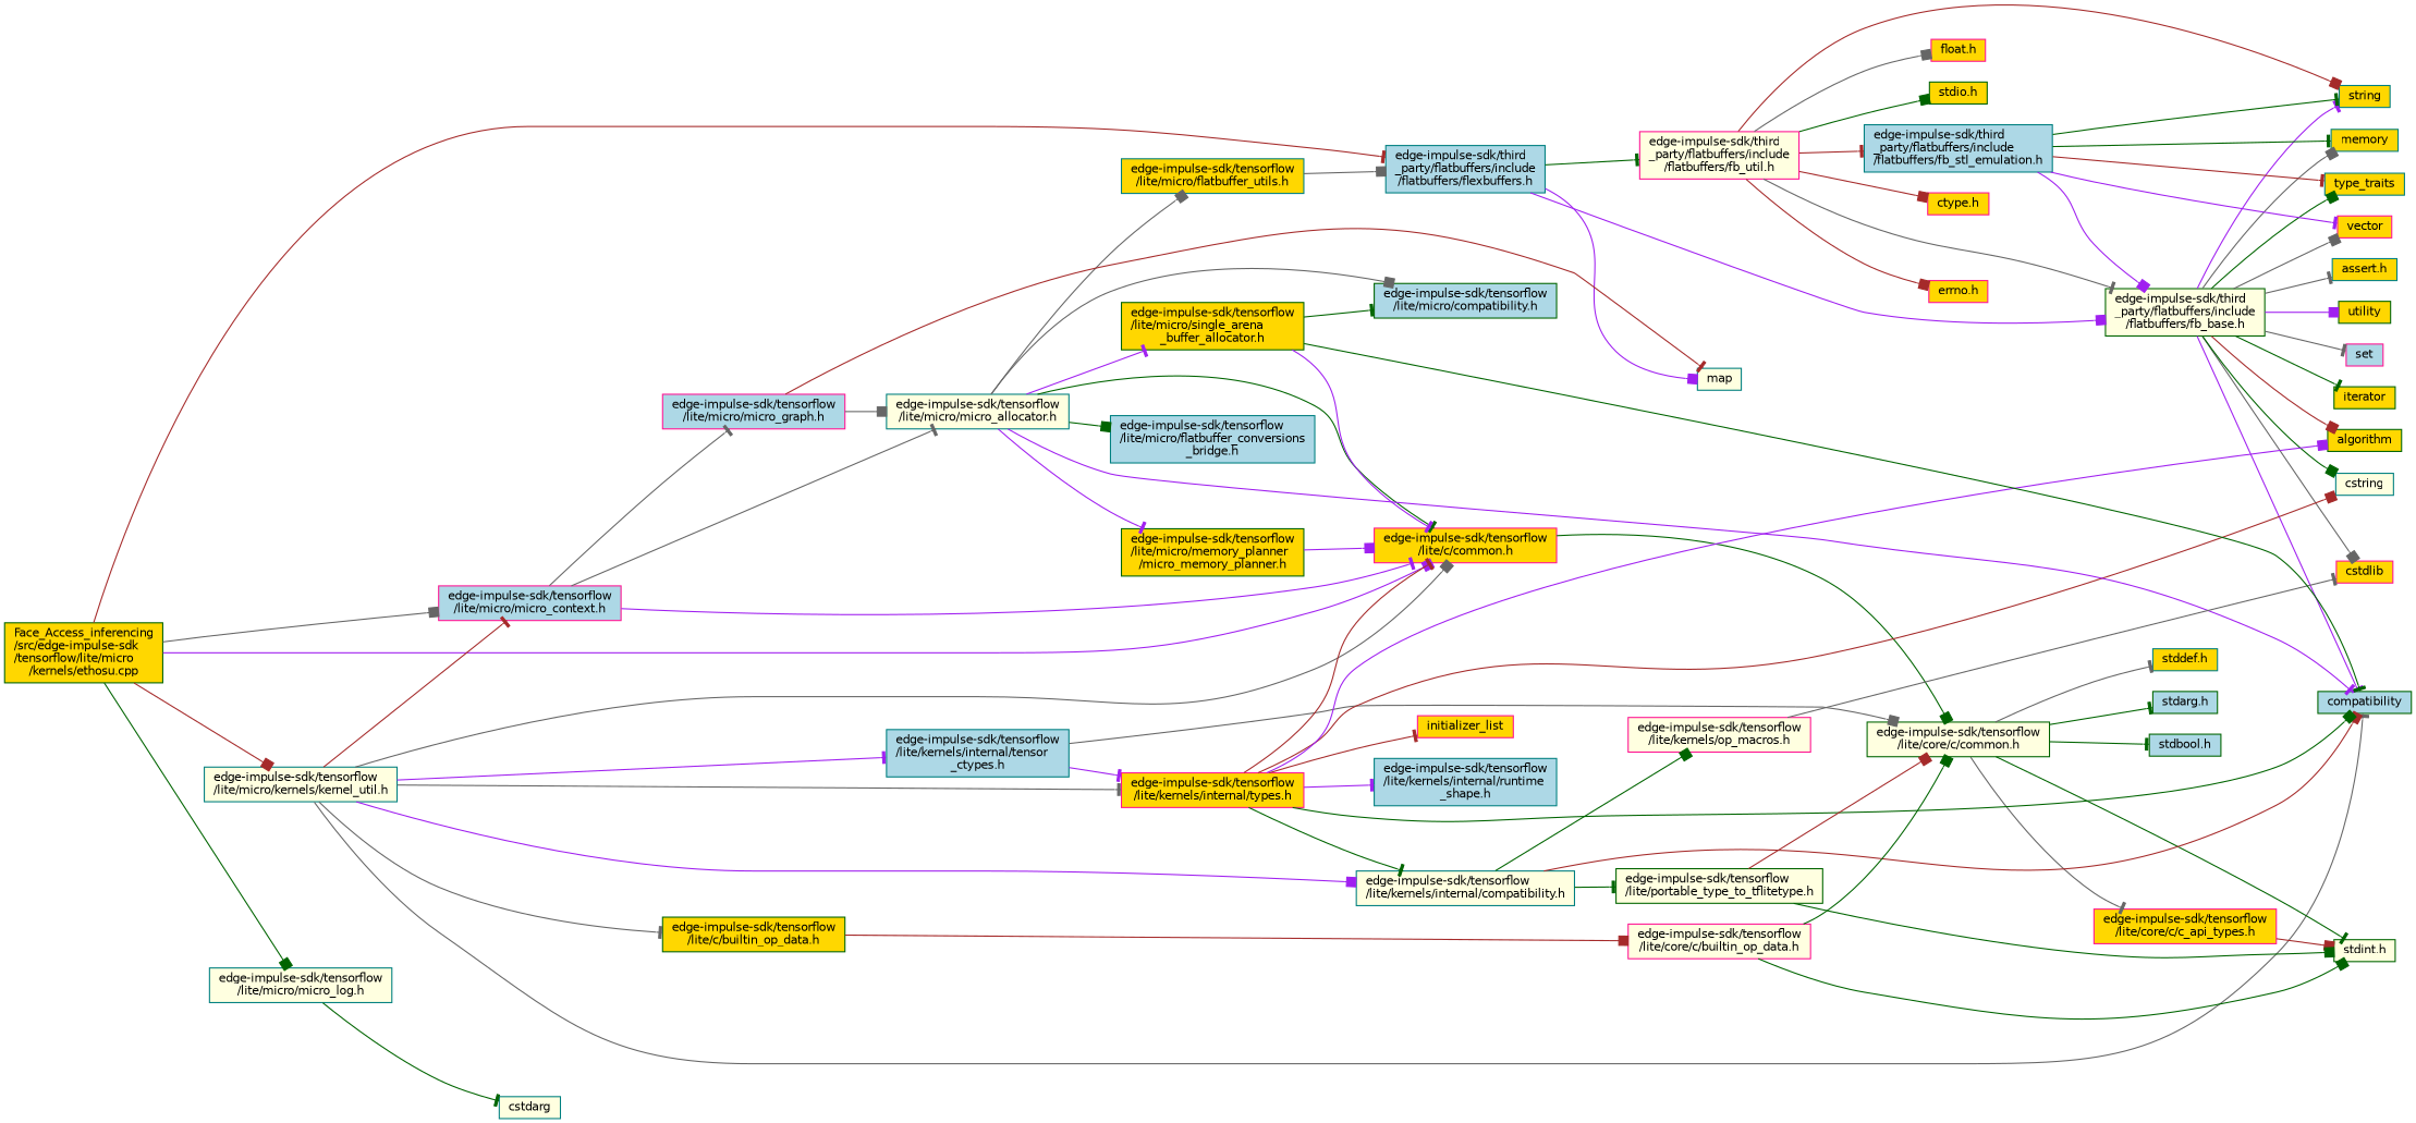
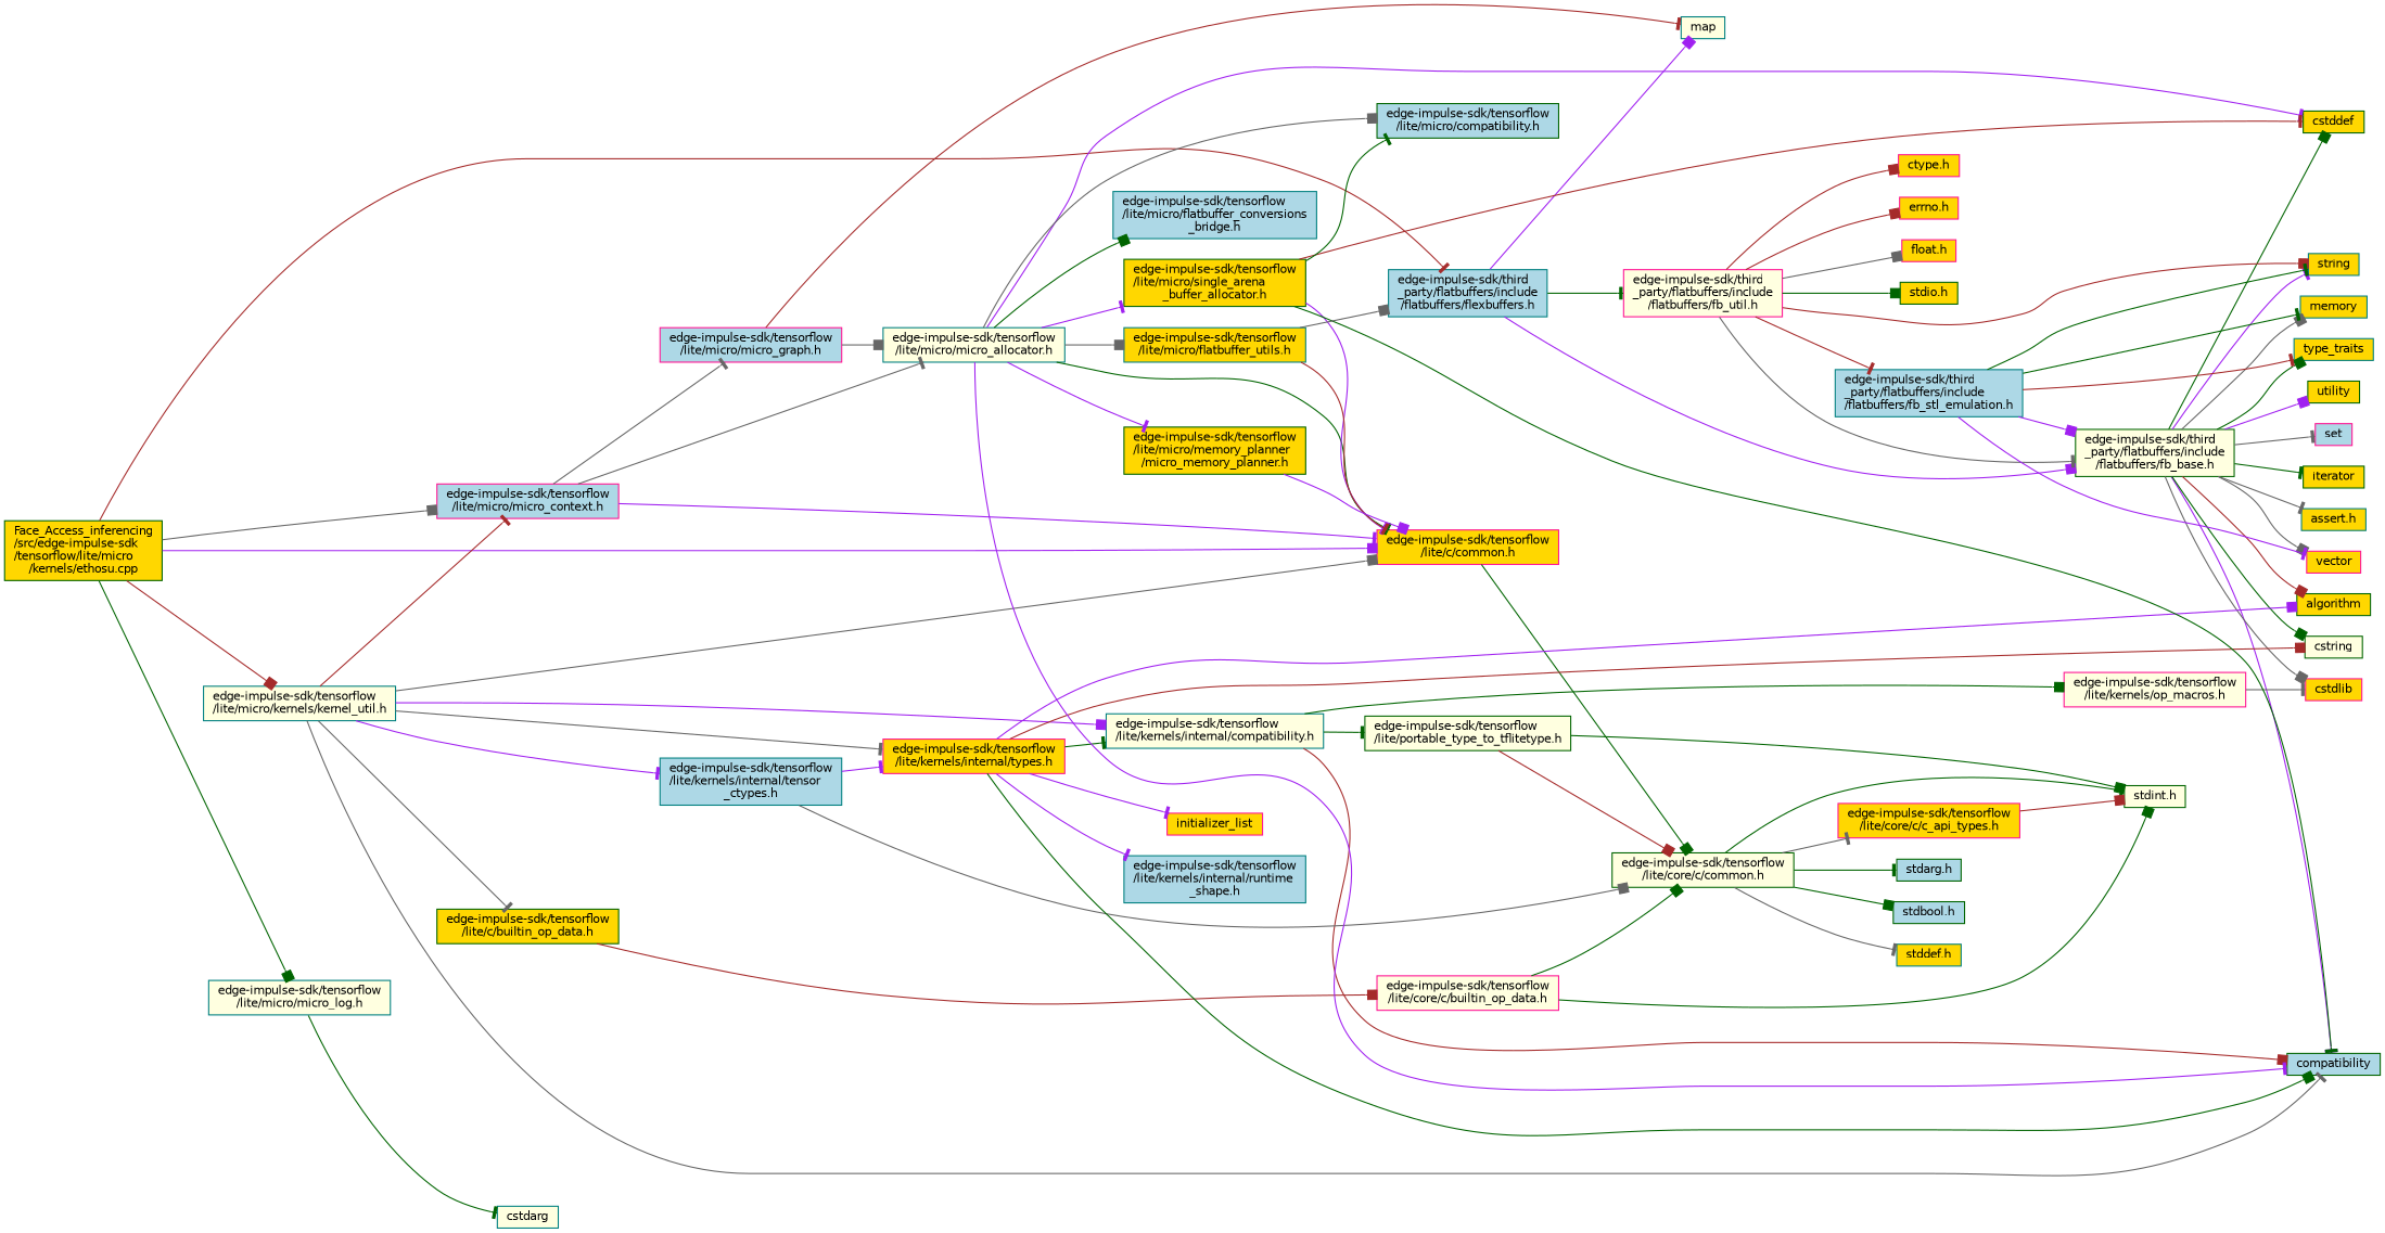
  digraph {
    rankdir=LR
    node [color=teal fillcolor=gold fontname=Helvetica fontsize=10 shape=box style=filled]
    edge [arrowhead=tee color=darkgreen fontname=Helvetica fontsize=10 labelfontname=Helvetica labelfontsize=10 style=solid]
    n1 [color=darkgreen fontcolor=black height=0.2 label="Face_Access_inferencing\l/src/edge-impulse-sdk\l/tensorflow/lite/micro\l/kernels/ethosu.cpp" width=0.4]
    n2 [fillcolor=lightblue height=0.2 label="edge-impulse-sdk/third\l_party/flatbuffers/include\l/flatbuffers/flexbuffers.h" width=0.4]
    n3 [color=deeppink height=0.2 label="edge-impulse-sdk/tensorflow\l/lite/c/common.h" width=0.4]
    n4 [fillcolor=lightyellow height=0.2 label="edge-impulse-sdk/tensorflow\l/lite/micro/kernels/kernel_util.h" width=0.4]
    n5 [color=deeppink fillcolor=lightblue height=0.2 label="edge-impulse-sdk/tensorflow\l/lite/micro/micro_context.h" width=0.4]
    n6 [fillcolor=lightyellow height=0.2 label="edge-impulse-sdk/tensorflow\l/lite/micro/micro_log.h" width=0.4]
    n7 [fillcolor=lightyellow height=0.2 label=map width=0.4]
    n8 [color=darkgreen fillcolor=lightyellow height=0.2 label="edge-impulse-sdk/third\l_party/flatbuffers/include\l/flatbuffers/fb_base.h" width=0.4]
    n9 [color=deeppink fillcolor=lightyellow height=0.2 label="edge-impulse-sdk/third\l_party/flatbuffers/include\l/flatbuffers/fb_util.h" width=0.4]
    n10 [color=darkgreen fillcolor=lightyellow height=0.2 label="edge-impulse-sdk/tensorflow\l/lite/core/c/common.h" width=0.4]
    n11 [color=darkgreen fillcolor=lightblue height=0.2 label=compatibility width=0.4]
    n12 [color=darkgreen height=0.2 label="edge-impulse-sdk/tensorflow\l/lite/c/builtin_op_data.h" width=0.4]
    n13 [fillcolor=lightyellow height=0.2 label="edge-impulse-sdk/tensorflow\l/lite/kernels/internal/compatibility.h" width=0.4]
    n14 [fillcolor=lightblue height=0.2 label="edge-impulse-sdk/tensorflow\l/lite/kernels/internal/tensor\l_ctypes.h" width=0.4]
    n15 [color=deeppink height=0.2 label="edge-impulse-sdk/tensorflow\l/lite/kernels/internal/types.h" width=0.4]
    n16 [fillcolor=lightyellow height=0.2 label="edge-impulse-sdk/tensorflow\l/lite/micro/micro_allocator.h" width=0.4]
    n17 [color=deeppink fillcolor=lightblue height=0.2 label="edge-impulse-sdk/tensorflow\l/lite/micro/micro_graph.h" width=0.4]
    n18 [fillcolor=lightyellow height=0.2 label=cstdarg width=0.4]
    n19 [height=0.2 label="assert.h" width=0.4]
+   n20 [color=darkgreen height=0.2 label=cstddef width=0.4]
    n21 [color=deeppink height=0.2 label=cstdlib width=0.4]
-   n22 [fillcolor=lightyellow height=0.2 label=cstring width=0.4]
+   n22 [color=darkgreen fillcolor=lightyellow height=0.2 label=cstring width=0.4]
    n23 [color=darkgreen height=0.2 label=utility width=0.4]
    n24 [height=0.2 label=string width=0.4]
    n25 [height=0.2 label=type_traits width=0.4]
    n26 [color=deeppink height=0.2 label=vector width=0.4]
    n27 [color=deeppink fillcolor=lightblue height=0.2 label=set width=0.4]
    n28 [color=darkgreen height=0.2 label=algorithm width=0.4]
    n29 [color=darkgreen height=0.2 label=iterator width=0.4]
    n30 [height=0.2 label=memory width=0.4]
    n31 [color=deeppink height=0.2 label="ctype.h" width=0.4]
    n32 [color=deeppink height=0.2 label="errno.h" width=0.4]
    n33 [fillcolor=lightblue height=0.2 label="edge-impulse-sdk/third\l_party/flatbuffers/include\l/flatbuffers/fb_stl_emulation.h" width=0.4]
    n34 [color=deeppink height=0.2 label="float.h" width=0.4]
    n35 [color=darkgreen height=0.2 label="stdio.h" width=0.4]
    n36 [color=darkgreen fillcolor=lightblue height=0.2 label="stdarg.h" width=0.4]
    n37 [color=darkgreen fillcolor=lightblue height=0.2 label="stdbool.h" width=0.4]
    n38 [height=0.2 label="stddef.h" width=0.4]
    n39 [color=darkgreen fillcolor=lightyellow height=0.2 label="stdint.h" width=0.4]
    n40 [color=deeppink height=0.2 label="edge-impulse-sdk/tensorflow\l/lite/core/c/c_api_types.h" width=0.4]
    n41 [color=deeppink fillcolor=lightyellow height=0.2 label="edge-impulse-sdk/tensorflow\l/lite/core/c/builtin_op_data.h" width=0.4]
    n42 [color=darkgreen fillcolor=lightyellow height=0.2 label="edge-impulse-sdk/tensorflow\l/lite/portable_type_to_tflitetype.h" width=0.4]
    n43 [color=deeppink fillcolor=lightyellow height=0.2 label="edge-impulse-sdk/tensorflow\l/lite/kernels/op_macros.h" width=0.4]
    n44 [color=deeppink height=0.2 label=initializer_list width=0.4]
    n45 [fillcolor=lightblue height=0.2 label="edge-impulse-sdk/tensorflow\l/lite/kernels/internal/runtime\l_shape.h" width=0.4]
    n46 [color=darkgreen height=0.2 label="edge-impulse-sdk/tensorflow\l/lite/micro/single_arena\l_buffer_allocator.h" width=0.4]
    n47 [color=darkgreen fillcolor=lightblue height=0.2 label="edge-impulse-sdk/tensorflow\l/lite/micro/compatibility.h" width=0.4]
    n48 [height=0.2 label="edge-impulse-sdk/tensorflow\l/lite/micro/flatbuffer_utils.h" width=0.4]
    n49 [color=darkgreen height=0.2 label="edge-impulse-sdk/tensorflow\l/lite/micro/memory_planner\l/micro_memory_planner.h" width=0.4]
    n50 [fillcolor=lightblue height=0.2 label="edge-impulse-sdk/tensorflow\l/lite/micro/flatbuffer_conversions\l_bridge.h" width=0.4]
    n1 -> n2 [color=brown]
    n1 -> n3 [arrowhead=box color=purple]
    n1 -> n4 [arrowhead=box color=brown]
    n1 -> n5 [arrowhead=box color=gray40]
    n1 -> n6 [arrowhead=box]
    n2 -> n7 [arrowhead=box color=purple]
    n2 -> n8 [arrowhead=box color=purple]
    n2 -> n9
    n3 -> n10 [arrowhead=box]
    n4 -> n3 [arrowhead=box color=gray40]
    n4 -> n5 [color=brown]
    n4 -> n11 [color=gray40]
    n4 -> n12 [color=gray40]
    n4 -> n13 [arrowhead=box color=purple]
    n4 -> n14 [color=purple]
    n4 -> n15 [color=gray40]
    n5 -> n3 [color=purple]
    n5 -> n16 [color=gray40]
    n5 -> n17 [color=gray40]
    n6 -> n18
    n8 -> n11 [color=purple]
    n8 -> n19 [color=gray40]
+   n8 -> n20 [arrowhead=box]
    n8 -> n21 [arrowhead=box color=gray40]
    n8 -> n22 [arrowhead=box]
    n8 -> n23 [arrowhead=box color=purple]
    n8 -> n24 [color=purple]
    n8 -> n25 [arrowhead=box]
    n8 -> n26 [arrowhead=box color=gray40]
    n8 -> n27 [color=gray40]
    n8 -> n28 [arrowhead=box color=brown]
    n8 -> n29
    n8 -> n30 [arrowhead=box color=gray40]
    n9 -> n8 [color=gray40]
    n9 -> n24 [arrowhead=box color=brown]
    n9 -> n31 [arrowhead=box color=brown]
    n9 -> n32 [arrowhead=box color=brown]
    n9 -> n33 [color=brown]
    n9 -> n34 [arrowhead=box color=gray40]
    n9 -> n35 [arrowhead=box]
    n10 -> n36
-   n10 -> n37
+   n10 -> n37 [arrowhead=box]
    n10 -> n38 [color=gray40]
    n10 -> n39
    n10 -> n40 [color=gray40]
    n12 -> n41 [arrowhead=box color=brown]
    n13 -> n11 [arrowhead=box color=brown]
    n13 -> n42
    n13 -> n43 [arrowhead=box]
    n14 -> n10 [arrowhead=box color=gray40]
    n14 -> n15 [color=purple]
    n15 -> n11 [arrowhead=box]
    n15 -> n13
    n15 -> n22 [arrowhead=box color=brown]
    n15 -> n28 [arrowhead=box color=purple]
-   n15 -> n44 [color=brown]
+   n15 -> n44 [color=purple]
    n15 -> n45 [color=purple]
    n16 -> n3
    n16 -> n11 [color=purple]
+   n16 -> n20 [color=purple]
    n16 -> n46 [color=purple]
    n16 -> n47 [arrowhead=box color=gray40]
    n16 -> n48 [arrowhead=box color=gray40]
    n16 -> n49 [color=purple]
    n16 -> n50 [arrowhead=box]
    n17 -> n7 [color=brown]
    n17 -> n16 [arrowhead=box color=gray40]
    n33 -> n8 [arrowhead=box color=purple]
    n33 -> n24
    n33 -> n25 [color=brown]
    n33 -> n26 [color=purple]
    n33 -> n30
    n40 -> n39 [arrowhead=box color=brown]
    n41 -> n10 [arrowhead=box]
    n41 -> n39 [arrowhead=box]
    n42 -> n10 [arrowhead=box color=brown]
    n42 -> n39 [arrowhead=box]
    n43 -> n21 [color=gray40]
    n46 -> n3 [color=purple]
    n46 -> n11
+   n46 -> n20 [color=brown]
    n46 -> n47
    n48 -> n2 [arrowhead=box color=gray40]
-   n15 -> n3 [color=brown]
+   n48 -> n3 [color=brown]
    n49 -> n3 [arrowhead=box color=purple]
  }
